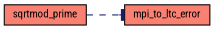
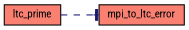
  digraph {
    rankdir=LR
    fontname="Roboto Condensed"
    node [color=black fillcolor=salmon fontname="Roboto Condensed" fontsize=10 shape=record style=filled]
-   n1 [fontcolor=black height=0.2 label=sqrtmod_prime width=0.4]
+   n1 [fontcolor=black height=0.2 label=ltc_prime width=0.4]
    n2 [height=0.2 label=mpi_to_ltc_error width=0.4]
    n1 -> n2 [color=midnightblue fontname="Roboto Condensed" fontsize=10 labelfontname=Helvetica labelfontsize=10 style=dashed arrowhead=tee]
  }
